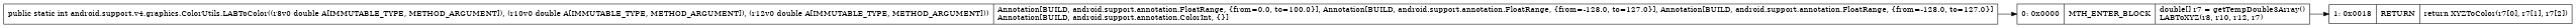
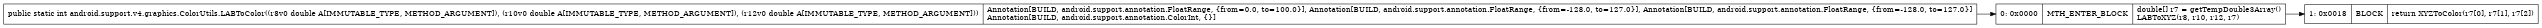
  digraph {
    rankdir=LR
    node [shape=record]
    n1 [label="{0\:\ 0x0000|MTH_ENTER_BLOCK\l|double[] r7 = getTempDouble3Array()\lLABToXYZ(r8, r10, r12, r7)\l}"]
-   n2 [label="{1\:\ 0x0018|RETURN\l|return XYZToColor(r7[0], r7[1], r7[2])\l}"]
+   n2 [label="{1\:\ 0x0018|BLOCK\l|return XYZToColor(r7[0], r7[1], r7[2])\l}"]
    n3 [label="{public static int android.support.v4.graphics.ColorUtils.LABToColor((r8v0 double A[IMMUTABLE_TYPE, METHOD_ARGUMENT]), (r10v0 double A[IMMUTABLE_TYPE, METHOD_ARGUMENT]), (r12v0 double A[IMMUTABLE_TYPE, METHOD_ARGUMENT]))  | Annotation[BUILD, android.support.annotation.FloatRange, \{from=0.0, to=100.0\}], Annotation[BUILD, android.support.annotation.FloatRange, \{from=\-128.0, to=127.0\}], Annotation[BUILD, android.support.annotation.FloatRange, \{from=\-128.0, to=127.0\}]\lAnnotation[BUILD, android.support.annotation.ColorInt, \{\}]\l}"]
    n1 -> n2
    n3 -> n1
  }
